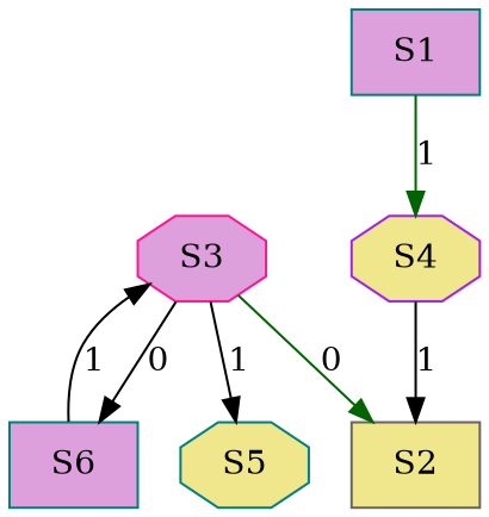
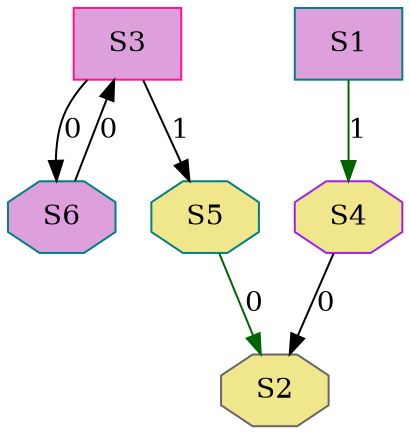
  strict digraph {
    node [color=teal fillcolor=khaki shape=octagon style=filled]
    edge [color=black]
    S4 [color=purple]
-   S2 [color=gray40 shape=box]
-   S6 [fillcolor=plum shape=box]
-   S3 [color=deeppink fillcolor=plum]
+   S2 [color=gray40]
+   S6 [fillcolor=plum]
+   S3 [color=deeppink fillcolor=plum shape=box]
    S5
    S1 [fillcolor=plum shape=box]
-   S4 -> S2 [label=1]
-   S6 -> S3 [label=1]
+   S4 -> S2 [label=0]
+   S6 -> S3 [label=0]
    S3 -> S6 [label=0]
    S3 -> S5 [label=1]
-   S3 -> S2 [color=darkgreen label=0]
+   S5 -> S2 [color=darkgreen label=0]
    S1 -> S4 [color=darkgreen label=1]
  }
